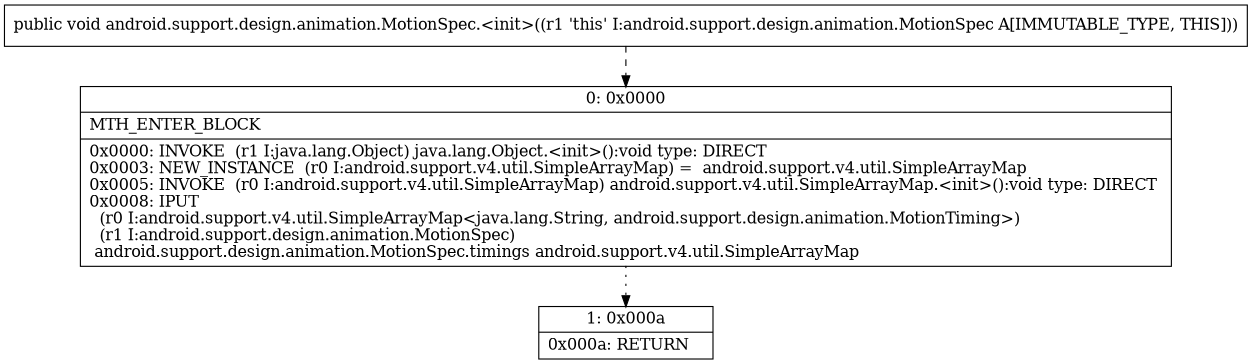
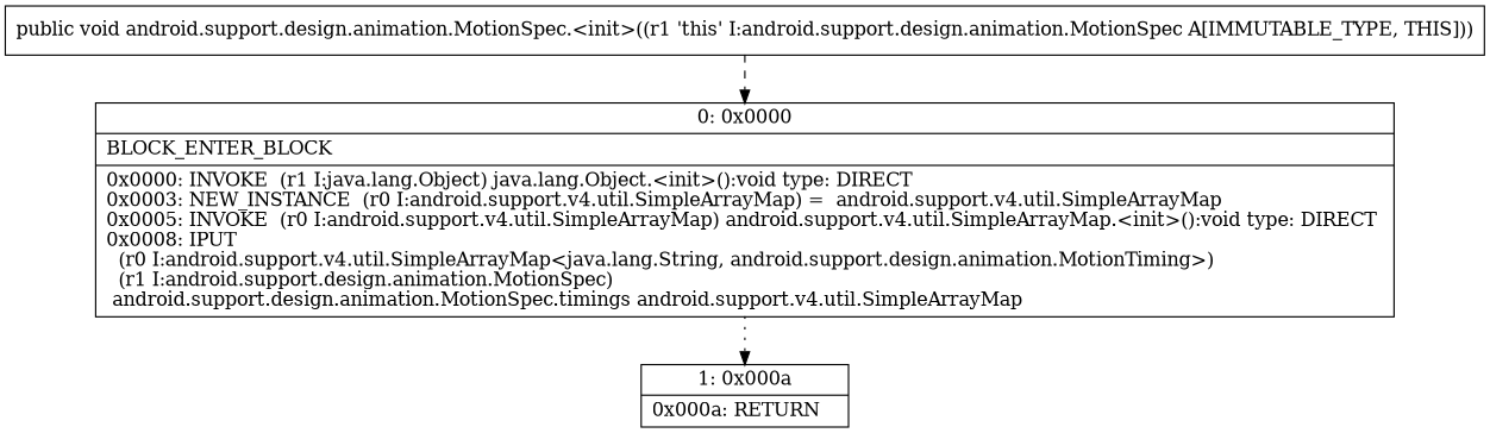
  digraph {
    node [shape=record]
-   n1 [label="{0\:\ 0x0000|MTH_ENTER_BLOCK\l|0x0000: INVOKE  (r1 I:java.lang.Object) java.lang.Object.\<init\>():void type: DIRECT \l0x0003: NEW_INSTANCE  (r0 I:android.support.v4.util.SimpleArrayMap) =  android.support.v4.util.SimpleArrayMap \l0x0005: INVOKE  (r0 I:android.support.v4.util.SimpleArrayMap) android.support.v4.util.SimpleArrayMap.\<init\>():void type: DIRECT \l0x0008: IPUT  \l  (r0 I:android.support.v4.util.SimpleArrayMap\<java.lang.String, android.support.design.animation.MotionTiming\>)\l  (r1 I:android.support.design.animation.MotionSpec)\l android.support.design.animation.MotionSpec.timings android.support.v4.util.SimpleArrayMap \l}"]
+   n1 [label="{0\:\ 0x0000|BLOCK_ENTER_BLOCK\l|0x0000: INVOKE  (r1 I:java.lang.Object) java.lang.Object.\<init\>():void type: DIRECT \l0x0003: NEW_INSTANCE  (r0 I:android.support.v4.util.SimpleArrayMap) =  android.support.v4.util.SimpleArrayMap \l0x0005: INVOKE  (r0 I:android.support.v4.util.SimpleArrayMap) android.support.v4.util.SimpleArrayMap.\<init\>():void type: DIRECT \l0x0008: IPUT  \l  (r0 I:android.support.v4.util.SimpleArrayMap\<java.lang.String, android.support.design.animation.MotionTiming\>)\l  (r1 I:android.support.design.animation.MotionSpec)\l android.support.design.animation.MotionSpec.timings android.support.v4.util.SimpleArrayMap \l}"]
    n2 [label="{1\:\ 0x000a|0x000a: RETURN   \l}"]
    n3 [label="{public void android.support.design.animation.MotionSpec.\<init\>((r1 'this' I:android.support.design.animation.MotionSpec A[IMMUTABLE_TYPE, THIS])) }"]
    n1 -> n2 [style=dotted]
    n3 -> n1 [style=dashed]
  }
